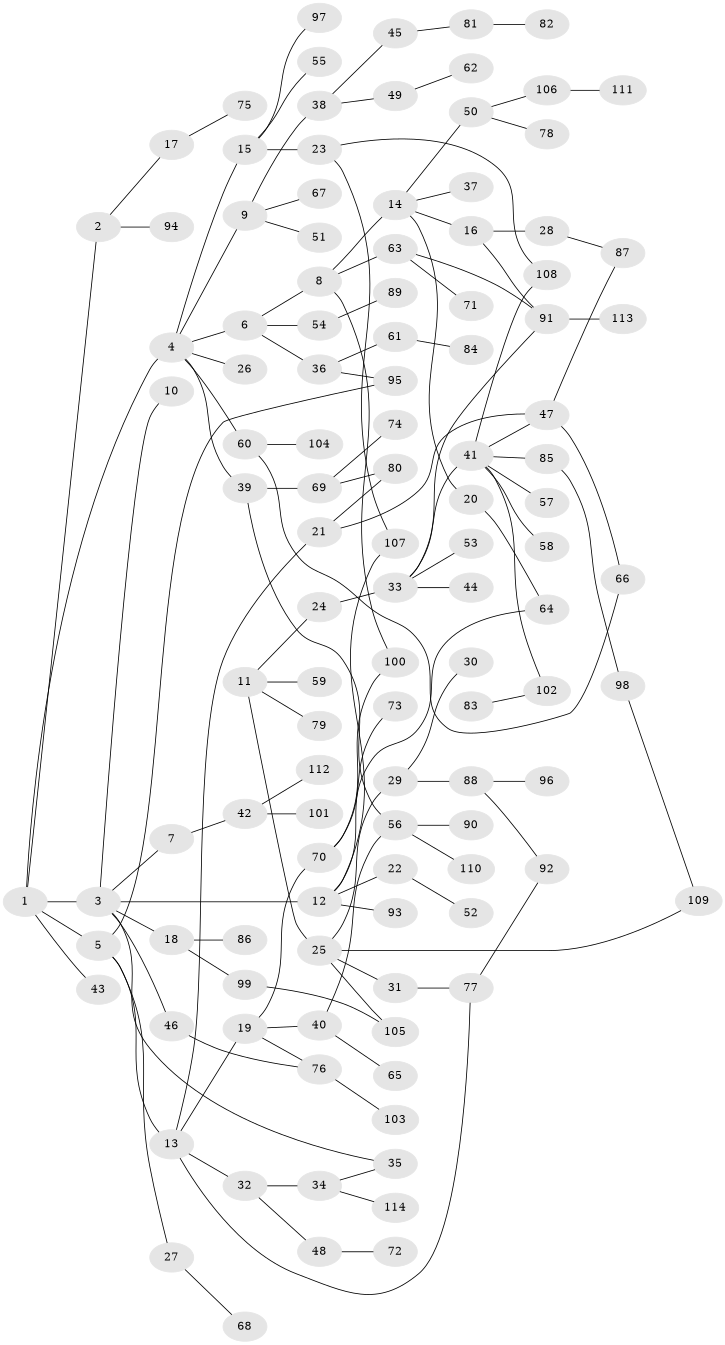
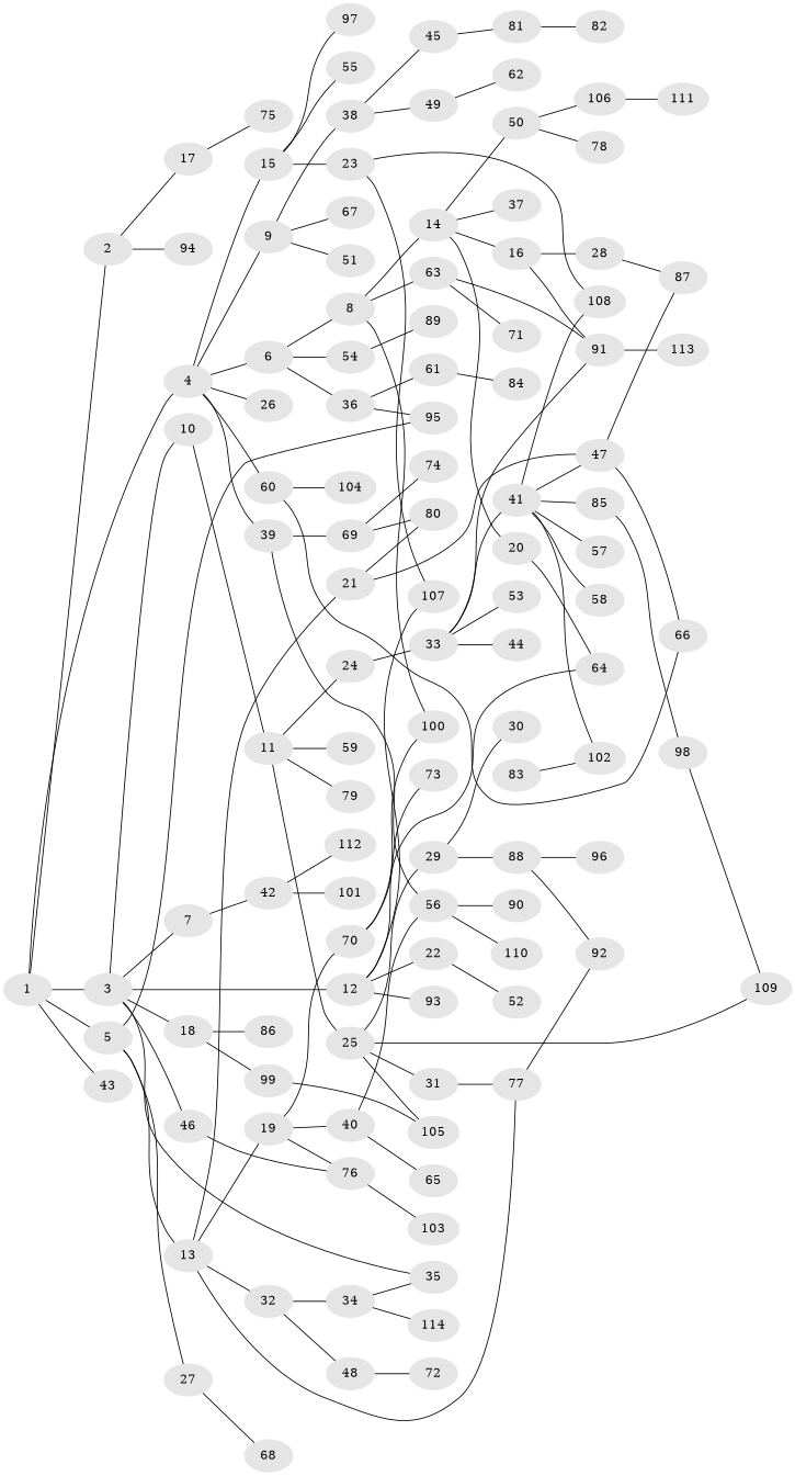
  graph {
    rankdir=LR
    node [color=gray90 style=filled]
    1
    2
    3
    4
    5
    43
    17
    94
    7
    10
    12
    18
    35
    46
    6
    9
    15
    26
    39
    60
    13
    27
    95
    75
    42
    11
    22
    64
    93
    107
    86
    99
    76
    8
    36
    54
    38
    51
    67
    23
    55
    97
    56
    69
    66
    104
    19
    21
    32
    77
    68
    14
    63
    100
    61
    89
    101
    112
    16
    20
    37
    50
    91
    71
    45
    49
    24
    25
    59
    79
    33
    29
    31
    105
    109
    52
    40
    70
    47
    80
    34
    48
    92
    28
    78
    106
    108
    87
    113
    65
    73
    103
    41
    44
    53
    30
    88
    96
    114
    72
    57
    58
    85
    102
    84
    81
    62
    90
    110
    74
    83
    98
    82
    111
    1 -- 2
    1 -- 3
    1 -- 4
    1 -- 5
    1 -- 43
    2 -- 17
    2 -- 94
    3 -- 7
    3 -- 10
    3 -- 12
    3 -- 18
    3 -- 35
    3 -- 46
    4 -- 6
    4 -- 9
    4 -- 15
    4 -- 26
    4 -- 39
    4 -- 60
    5 -- 13
    5 -- 27
    5 -- 95
    17 -- 75
    7 -- 42
+   10 -- 11
    12 -- 22
    12 -- 64
    12 -- 93
    12 -- 107
    18 -- 86
    18 -- 99
    46 -- 76
    6 -- 8
    6 -- 36
    6 -- 54
    9 -- 38
    9 -- 51
    9 -- 67
    15 -- 23
    15 -- 55
    15 -- 97
    39 -- 56
    39 -- 69
    60 -- 66
    60 -- 104
    13 -- 19
    13 -- 21
    13 -- 32
    13 -- 77
    27 -- 68
    42 -- 101
    42 -- 112
    11 -- 24
    11 -- 25
    11 -- 59
    11 -- 79
    22 -- 52
    99 -- 105
    76 -- 103
    8 -- 14
    8 -- 63
    8 -- 100
    36 -- 95
    36 -- 61
    54 -- 89
    38 -- 45
    38 -- 49
    23 -- 107
    23 -- 108
    56 -- 90
    56 -- 110
    69 -- 80
    69 -- 74
    19 -- 76
    19 -- 40
    19 -- 70
    21 -- 47
    21 -- 80
    32 -- 34
    32 -- 48
    77 -- 92
    14 -- 16
    14 -- 20
    14 -- 37
    14 -- 50
    63 -- 91
    63 -- 71
    61 -- 84
    16 -- 91
    16 -- 28
    20 -- 64
    50 -- 78
    50 -- 106
    91 -- 113
    45 -- 81
    49 -- 62
    24 -- 33
    25 -- 29
    25 -- 31
    25 -- 105
    25 -- 109
    33 -- 91
    33 -- 41
    33 -- 44
    33 -- 53
    29 -- 30
    29 -- 88
    31 -- 77
    40 -- 56
    40 -- 65
    70 -- 100
    70 -- 73
    47 -- 66
    47 -- 87
    34 -- 35
    34 -- 114
    48 -- 72
    28 -- 87
    106 -- 111
    41 -- 47
    41 -- 108
    41 -- 57
    41 -- 58
    41 -- 85
    41 -- 102
    88 -- 92
    88 -- 96
    85 -- 98
    81 -- 82
    83 -- 102
    98 -- 109
  }
